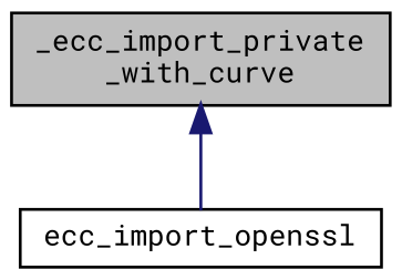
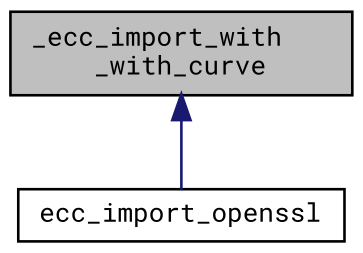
  digraph {
    rankdir=TB
    fontname="Roboto Mono"
    node [color=black fontname="Roboto Mono" fontsize=10 shape=record style=filled]
-   n1 [fillcolor=grey75 fontcolor=black height=0.2 label="_ecc_import_private\l_with_curve" width=0.4]
+   n1 [fillcolor=grey75 fontcolor=black height=0.2 label="_ecc_import_with\l_with_curve" width=0.4]
    n2 [fillcolor=white height=0.2 label=ecc_import_openssl width=0.4]
    n1 -> n2 [color=midnightblue dir=back fontname="Roboto Mono" fontsize=10 labelfontname=Helvetica labelfontsize=10 style=solid]
  }
